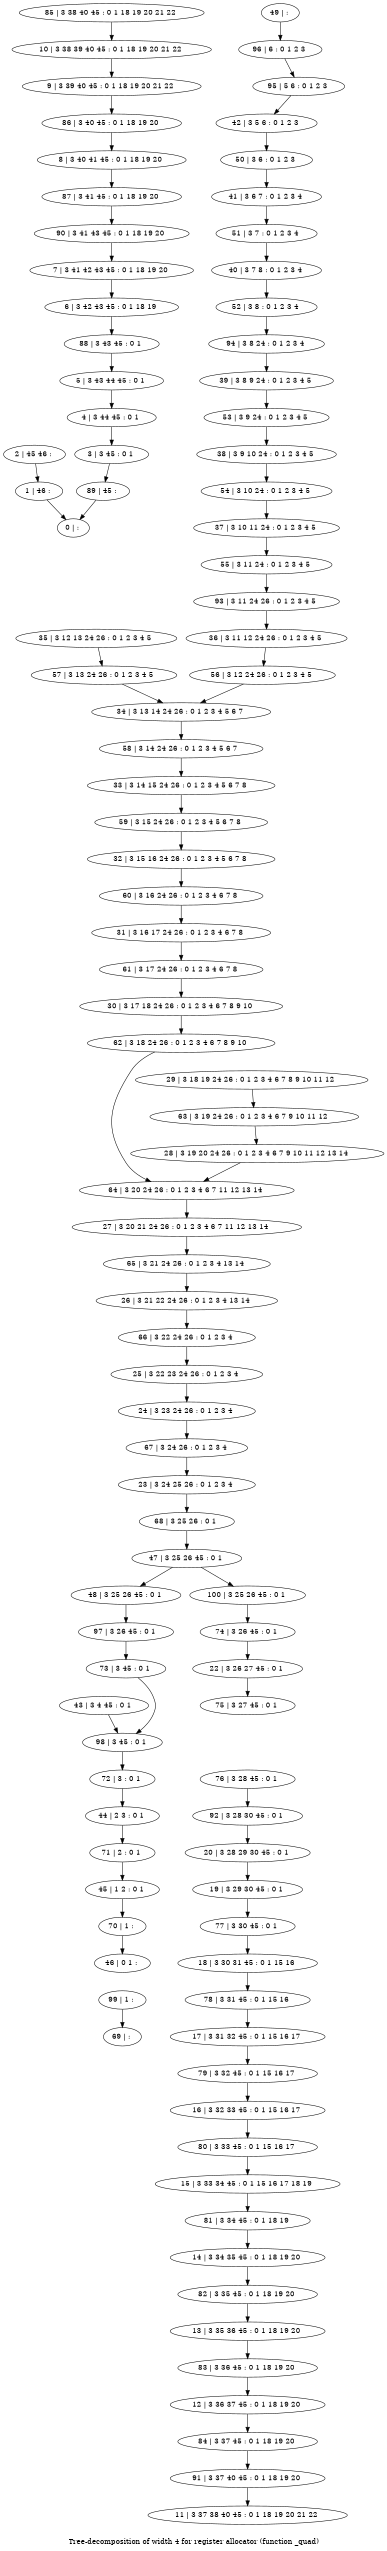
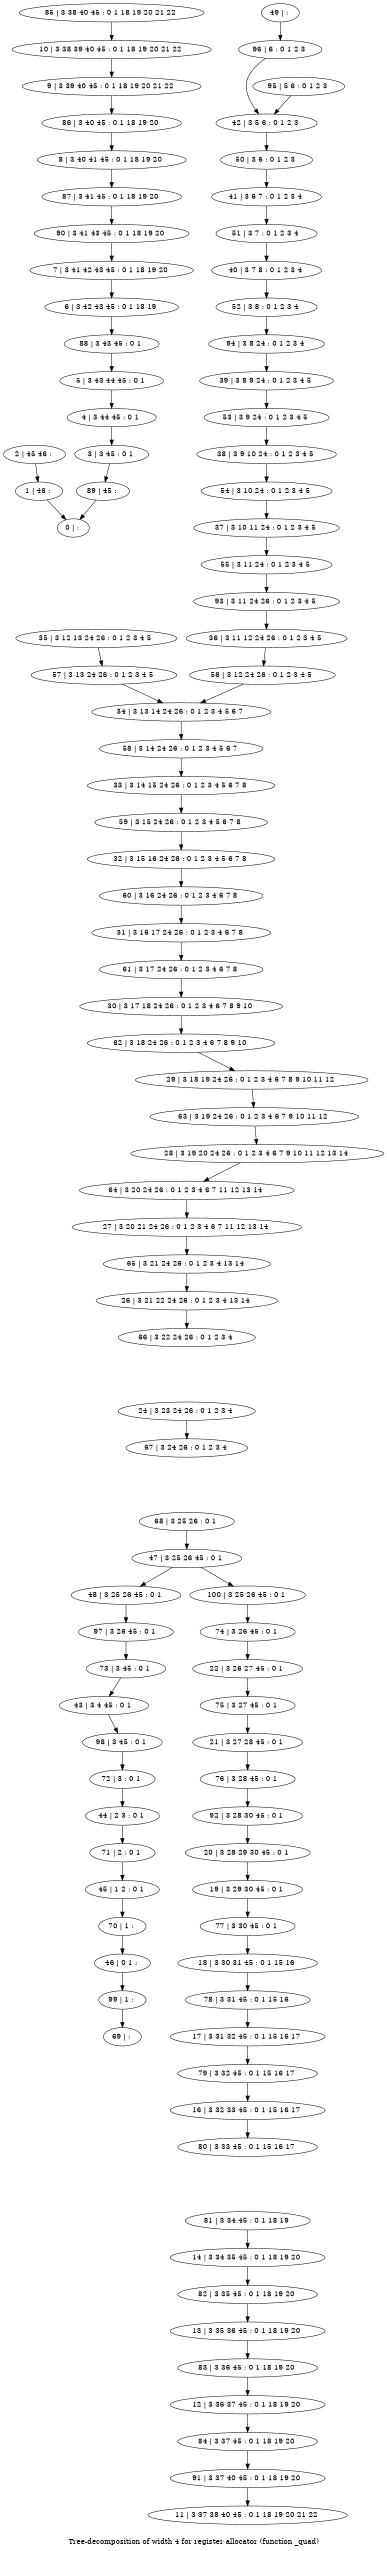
  digraph {
    label="Tree-decomposition of width 4 for register allocator (function _quad)"
    n1 [label="0 | : "]
    n2 [label="1 | 46 : "]
    n3 [label="2 | 45 46 : "]
    n4 [label="3 | 3 45 : 0 1 "]
    n5 [label="89 | 45 : "]
    n6 [label="4 | 3 44 45 : 0 1 "]
    n7 [label="5 | 3 43 44 45 : 0 1 "]
    n8 [label="6 | 3 42 43 45 : 0 1 18 19 "]
    n9 [label="88 | 3 43 45 : 0 1 "]
    n10 [label="7 | 3 41 42 43 45 : 0 1 18 19 20 "]
    n11 [label="8 | 3 40 41 45 : 0 1 18 19 20 "]
    n12 [label="87 | 3 41 45 : 0 1 18 19 20 "]
    n13 [label="90 | 3 41 43 45 : 0 1 18 19 20 "]
    n14 [label="9 | 3 39 40 45 : 0 1 18 19 20 21 22 "]
    n15 [label="86 | 3 40 45 : 0 1 18 19 20 "]
    n16 [label="10 | 3 38 39 40 45 : 0 1 18 19 20 21 22 "]
    n17 [label="11 | 3 37 38 40 45 : 0 1 18 19 20 21 22 "]
    n18 [label="85 | 3 38 40 45 : 0 1 18 19 20 21 22 "]
    n19 [label="12 | 3 36 37 45 : 0 1 18 19 20 "]
    n20 [label="84 | 3 37 45 : 0 1 18 19 20 "]
    n21 [label="91 | 3 37 40 45 : 0 1 18 19 20 "]
    n22 [label="13 | 3 35 36 45 : 0 1 18 19 20 "]
    n23 [label="83 | 3 36 45 : 0 1 18 19 20 "]
    n24 [label="14 | 3 34 35 45 : 0 1 18 19 20 "]
    n25 [label="82 | 3 35 45 : 0 1 18 19 20 "]
-   n26 [label="15 | 3 33 34 45 : 0 1 15 16 17 18 19 "]
    n27 [label="81 | 3 34 45 : 0 1 18 19 "]
    n28 [label="16 | 3 32 33 45 : 0 1 15 16 17 "]
    n29 [label="80 | 3 33 45 : 0 1 15 16 17 "]
    n30 [label="17 | 3 31 32 45 : 0 1 15 16 17 "]
    n31 [label="79 | 3 32 45 : 0 1 15 16 17 "]
    n32 [label="18 | 3 30 31 45 : 0 1 15 16 "]
    n33 [label="78 | 3 31 45 : 0 1 15 16 "]
    n34 [label="19 | 3 29 30 45 : 0 1 "]
    n35 [label="77 | 3 30 45 : 0 1 "]
    n36 [label="20 | 3 28 29 30 45 : 0 1 "]
+   n37 [label="21 | 3 27 28 45 : 0 1 "]
    n38 [label="76 | 3 28 45 : 0 1 "]
    n39 [label="92 | 3 28 30 45 : 0 1 "]
    n40 [label="22 | 3 26 27 45 : 0 1 "]
    n41 [label="75 | 3 27 45 : 0 1 "]
-   n42 [label="23 | 3 24 25 26 : 0 1 2 3 4 "]
    n43 [label="68 | 3 25 26 : 0 1 "]
    n44 [label="47 | 3 25 26 45 : 0 1 "]
    n45 [label="24 | 3 23 24 26 : 0 1 2 3 4 "]
    n46 [label="67 | 3 24 26 : 0 1 2 3 4 "]
-   n47 [label="25 | 3 22 23 24 26 : 0 1 2 3 4 "]
    n48 [label="26 | 3 21 22 24 26 : 0 1 2 3 4 13 14 "]
    n49 [label="66 | 3 22 24 26 : 0 1 2 3 4 "]
    n50 [label="27 | 3 20 21 24 26 : 0 1 2 3 4 6 7 11 12 13 14 "]
    n51 [label="65 | 3 21 24 26 : 0 1 2 3 4 13 14 "]
    n52 [label="28 | 3 19 20 24 26 : 0 1 2 3 4 6 7 9 10 11 12 13 14 "]
    n53 [label="64 | 3 20 24 26 : 0 1 2 3 4 6 7 11 12 13 14 "]
    n54 [label="29 | 3 18 19 24 26 : 0 1 2 3 4 6 7 8 9 10 11 12 "]
    n55 [label="63 | 3 19 24 26 : 0 1 2 3 4 6 7 9 10 11 12 "]
    n56 [label="30 | 3 17 18 24 26 : 0 1 2 3 4 6 7 8 9 10 "]
    n57 [label="62 | 3 18 24 26 : 0 1 2 3 4 6 7 8 9 10 "]
    n58 [label="31 | 3 16 17 24 26 : 0 1 2 3 4 6 7 8 "]
    n59 [label="61 | 3 17 24 26 : 0 1 2 3 4 6 7 8 "]
    n60 [label="32 | 3 15 16 24 26 : 0 1 2 3 4 5 6 7 8 "]
    n61 [label="60 | 3 16 24 26 : 0 1 2 3 4 6 7 8 "]
    n62 [label="33 | 3 14 15 24 26 : 0 1 2 3 4 5 6 7 8 "]
    n63 [label="59 | 3 15 24 26 : 0 1 2 3 4 5 6 7 8 "]
    n64 [label="34 | 3 13 14 24 26 : 0 1 2 3 4 5 6 7 "]
    n65 [label="58 | 3 14 24 26 : 0 1 2 3 4 5 6 7 "]
    n66 [label="35 | 3 12 13 24 26 : 0 1 2 3 4 5 "]
    n67 [label="57 | 3 13 24 26 : 0 1 2 3 4 5 "]
    n68 [label="36 | 3 11 12 24 26 : 0 1 2 3 4 5 "]
    n69 [label="56 | 3 12 24 26 : 0 1 2 3 4 5 "]
    n70 [label="37 | 3 10 11 24 : 0 1 2 3 4 5 "]
    n71 [label="55 | 3 11 24 : 0 1 2 3 4 5 "]
    n72 [label="93 | 3 11 24 26 : 0 1 2 3 4 5 "]
    n73 [label="38 | 3 9 10 24 : 0 1 2 3 4 5 "]
    n74 [label="54 | 3 10 24 : 0 1 2 3 4 5 "]
    n75 [label="39 | 3 8 9 24 : 0 1 2 3 4 5 "]
    n76 [label="53 | 3 9 24 : 0 1 2 3 4 5 "]
    n77 [label="40 | 3 7 8 : 0 1 2 3 4 "]
    n78 [label="52 | 3 8 : 0 1 2 3 4 "]
    n79 [label="94 | 3 8 24 : 0 1 2 3 4 "]
    n80 [label="41 | 3 6 7 : 0 1 2 3 4 "]
    n81 [label="51 | 3 7 : 0 1 2 3 4 "]
    n82 [label="42 | 3 5 6 : 0 1 2 3 "]
    n83 [label="50 | 3 6 : 0 1 2 3 "]
    n84 [label="43 | 3 4 45 : 0 1 "]
    n85 [label="98 | 3 45 : 0 1 "]
    n86 [label="72 | 3 : 0 1 "]
    n87 [label="44 | 2 3 : 0 1 "]
    n88 [label="71 | 2 : 0 1 "]
    n89 [label="45 | 1 2 : 0 1 "]
    n90 [label="70 | 1 : "]
    n91 [label="46 | 0 1 : "]
    n92 [label="99 | 1 : "]
    n93 [label="69 | : "]
    n94 [label="48 | 3 25 26 45 : 0 1 "]
    n95 [label="100 | 3 25 26 45 : 0 1 "]
    n96 [label="97 | 3 26 45 : 0 1 "]
    n97 [label="74 | 3 26 45 : 0 1 "]
    n98 [label="73 | 3 45 : 0 1 "]
    n99 [label="49 | : "]
    n100 [label="96 | 6 : 0 1 2 3 "]
    n101 [label="95 | 5 6 : 0 1 2 3 "]
    n2 -> n1
    n3 -> n2
    n4 -> n5
    n5 -> n1
    n6 -> n4
    n7 -> n6
    n8 -> n9
    n9 -> n7
    n10 -> n8
    n11 -> n12
    n12 -> n13
    n13 -> n10
    n14 -> n15
    n15 -> n11
    n16 -> n14
    n18 -> n16
    n19 -> n20
    n20 -> n21
    n21 -> n17
    n22 -> n23
    n23 -> n19
    n24 -> n25
    n25 -> n22
-   n26 -> n27
    n27 -> n24
    n28 -> n29
-   n29 -> n26
    n30 -> n31
    n31 -> n28
    n32 -> n33
    n33 -> n30
    n34 -> n35
    n35 -> n32
    n36 -> n34
+   n37 -> n38
    n38 -> n39
    n39 -> n36
    n40 -> n41
-   n42 -> n43
+   n41 -> n37
    n43 -> n44
    n44 -> n94
    n44 -> n95
    n45 -> n46
-   n46 -> n42
-   n47 -> n45
    n48 -> n49
-   n49 -> n47
    n50 -> n51
    n51 -> n48
    n52 -> n53
    n53 -> n50
    n54 -> n55
    n55 -> n52
    n56 -> n57
-   n57 -> n53
+   n57 -> n54
    n58 -> n59
    n59 -> n56
    n60 -> n61
    n61 -> n58
    n62 -> n63
    n63 -> n60
    n64 -> n65
    n65 -> n62
    n66 -> n67
    n67 -> n64
    n68 -> n69
    n69 -> n64
    n70 -> n71
    n71 -> n72
    n72 -> n68
    n73 -> n74
    n74 -> n70
    n75 -> n76
    n76 -> n73
    n77 -> n78
    n78 -> n79
    n79 -> n75
    n80 -> n81
    n81 -> n77
    n82 -> n83
    n83 -> n80
    n84 -> n85
    n85 -> n86
    n86 -> n87
    n87 -> n88
    n88 -> n89
    n89 -> n90
    n90 -> n91
+   n91 -> n92
    n92 -> n93
    n94 -> n96
    n95 -> n97
    n96 -> n98
    n97 -> n40
-   n98 -> n85
+   n98 -> n84
    n99 -> n100
-   n100 -> n101
+   n100 -> n82
    n101 -> n82
  }
